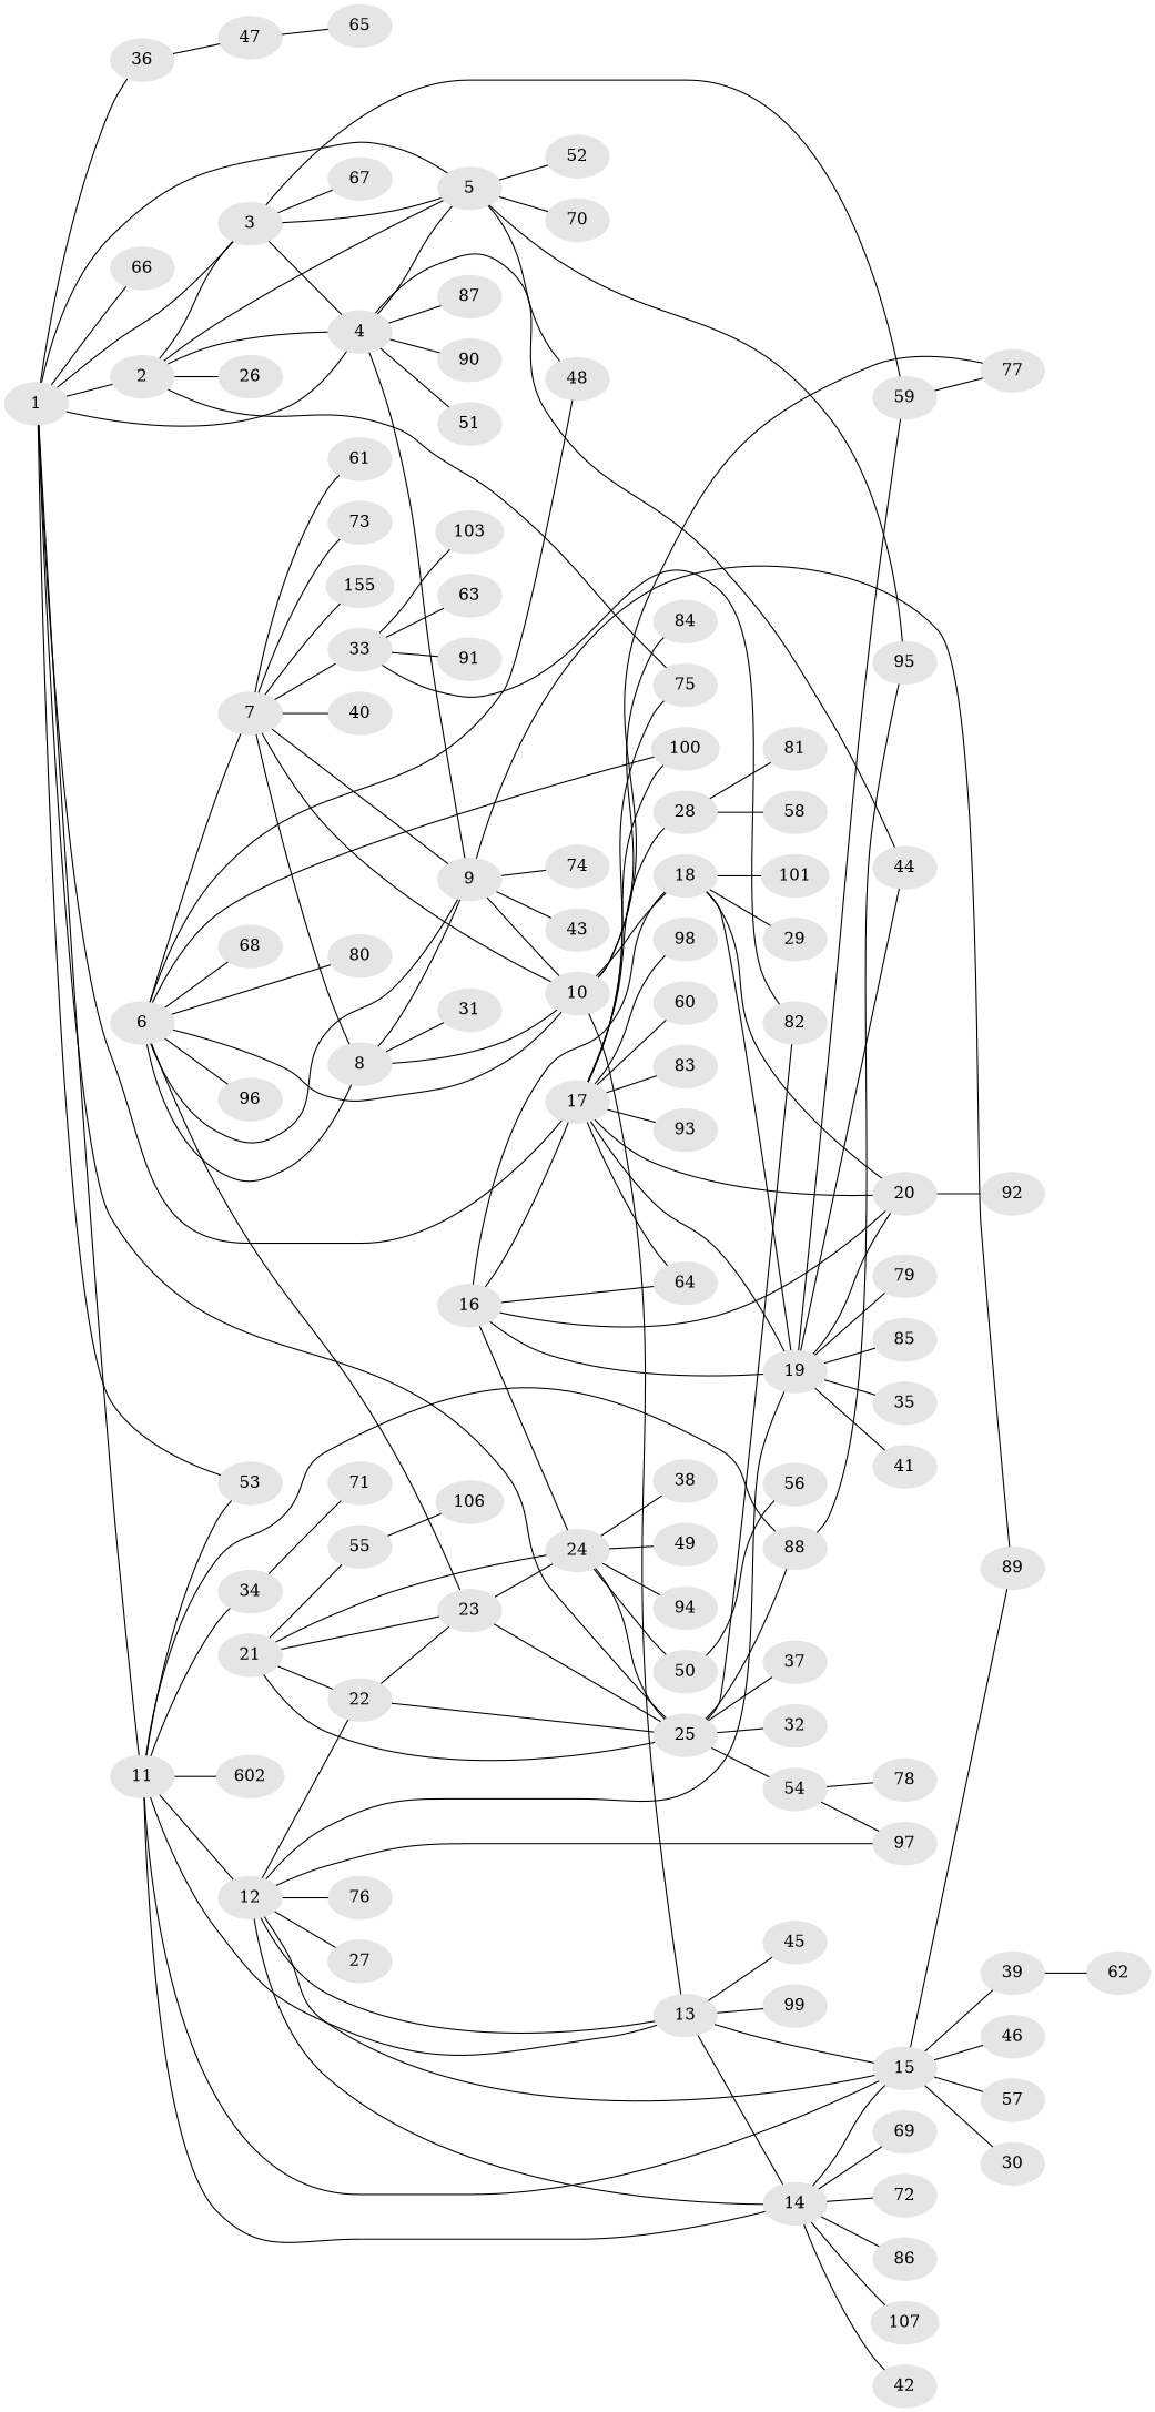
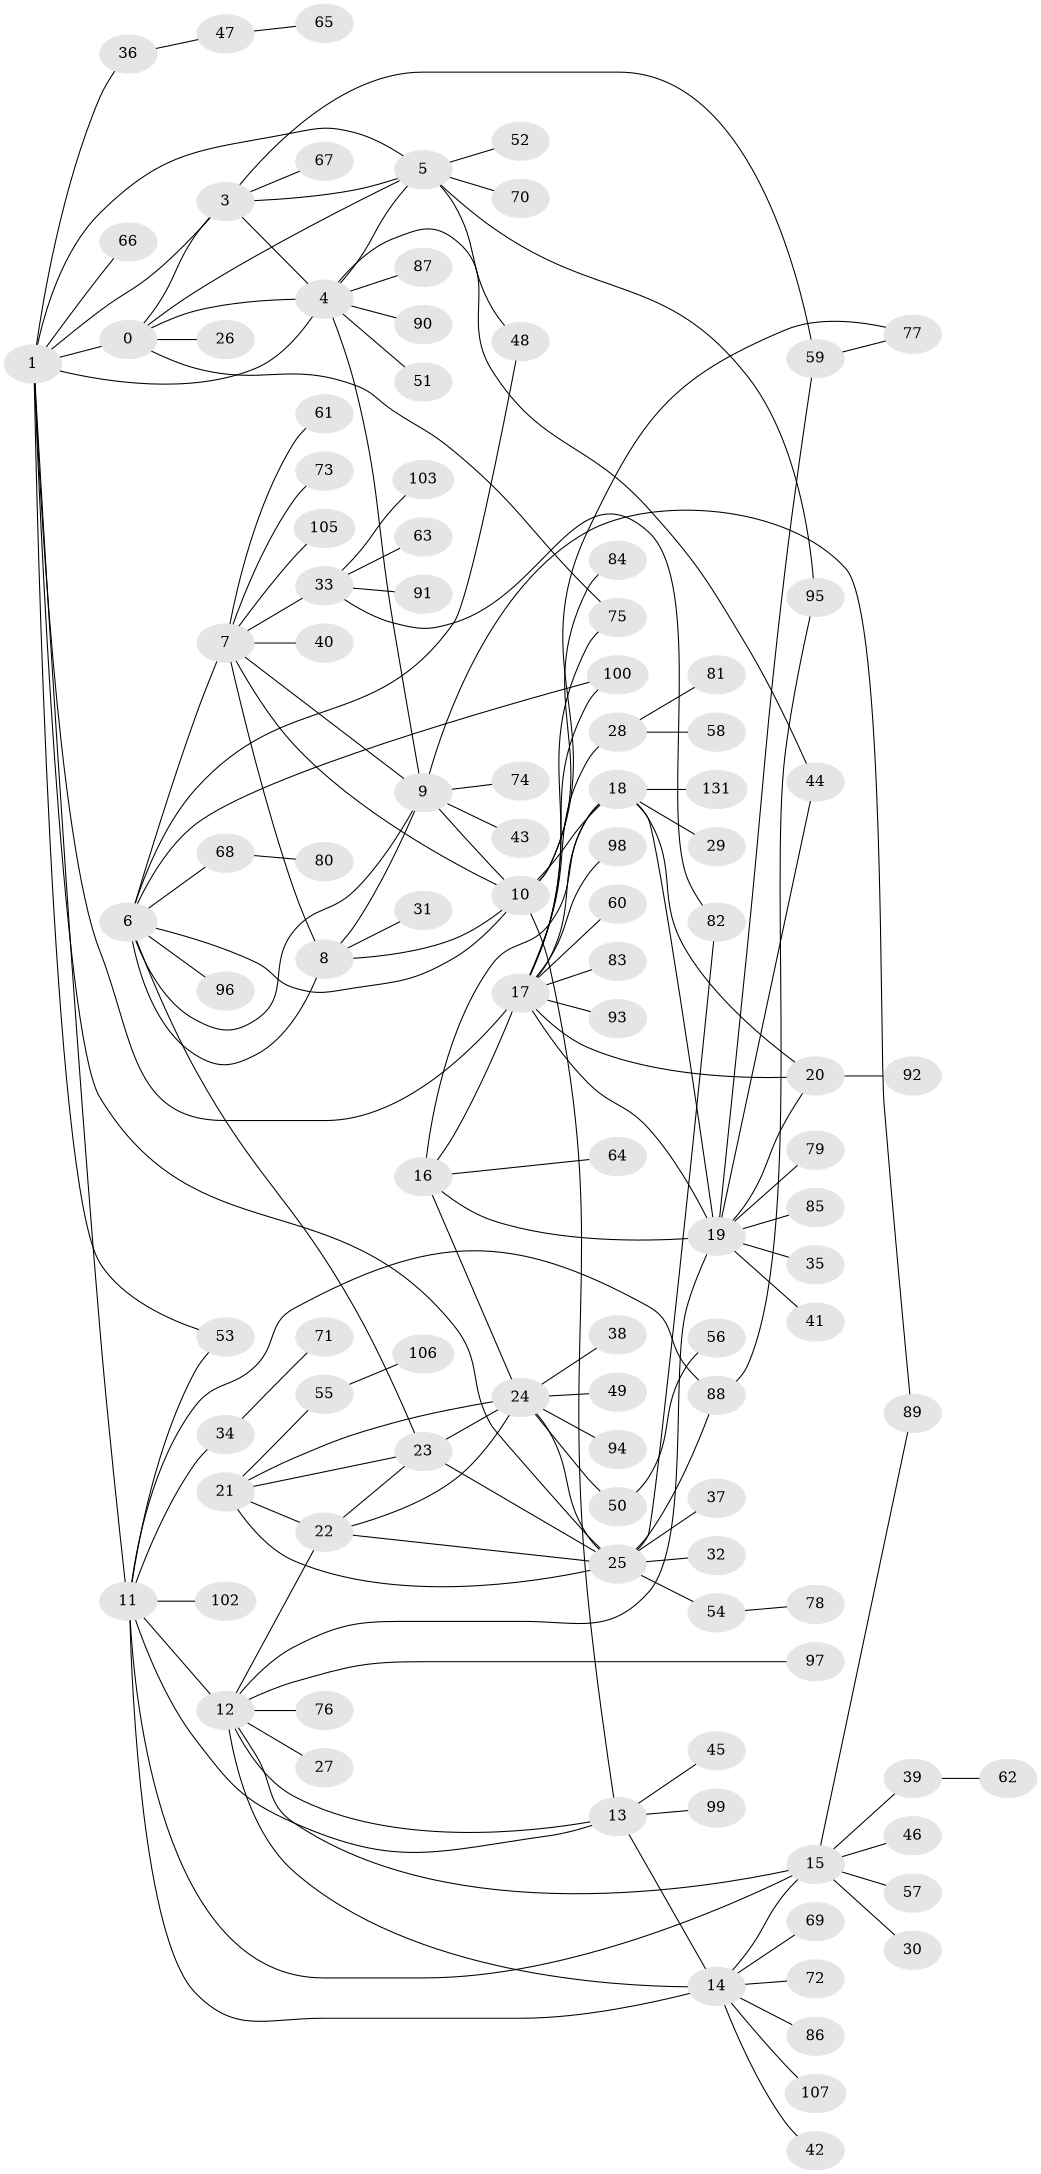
  graph {
    rankdir=LR
    node [color=gray90 style=filled]
    1
-   2
+   2 [label=0]
    3
    4
    5
    11
    17
    25
    36
    53
    66
    26
    75
    59
    67
    9
    44
    51
    87
    90
    48
    52
    70
    95
    13
    12
    14
    15
    34
    88
-   102 [label=602]
+   102
    100
    18
    19
    20
    28
    60
    83
    93
    98
    32
    37
    54
    82
    47
    77
    10
    43
    74
    89
    6
    7
    8
    23
    68
    80
    96
    33
    40
    61
    73
-   105 [label=155]
+   105
    31
    84
    24
    63
    91
    103
    45
    99
    29
-   101
+   101 [label=131]
    22
    27
    76
    97
    42
    69
    72
    86
    n81 [label=107]
    30
    39
    46
    57
    71
    35
    41
    79
    85
    62
    16
    64
    92
    38
    49
    50
    94
    58
    81
    21
    55
    106
    56
    78
    65
    1 -- 2
    1 -- 3
    1 -- 4
    1 -- 5
    1 -- 11
    1 -- 17
    1 -- 25
    1 -- 36
    1 -- 53
    1 -- 66
    2 -- 3
    2 -- 4
    2 -- 5
    2 -- 26
    2 -- 75
    3 -- 4
    3 -- 5
    3 -- 59
    3 -- 67
    4 -- 5
    4 -- 9
    4 -- 44
    4 -- 51
    4 -- 87
    4 -- 90
    5 -- 48
    5 -- 52
    5 -- 70
    5 -- 95
    11 -- 53
    11 -- 13
    11 -- 12
    11 -- 14
    11 -- 15
    11 -- 34
    11 -- 88
    11 -- 102
    17 -- 75
    17 -- 100
-   17 -- 64
+   17 -- 18
    17 -- 19
    17 -- 20
    17 -- 28
    17 -- 60
    17 -- 83
    17 -- 93
    17 -- 98
    25 -- 88
    25 -- 32
    25 -- 37
    25 -- 54
    25 -- 82
    36 -- 47
    59 -- 77
    9 -- 10
    9 -- 43
    9 -- 74
    9 -- 89
    13 -- 14
-   13 -- 15
    13 -- 45
    13 -- 99
    12 -- 13
    12 -- 14
    12 -- 15
    12 -- 19
    12 -- 22
    12 -- 27
    12 -- 76
    12 -- 97
    14 -- 15
    14 -- 42
    14 -- 69
    14 -- 72
    14 -- 86
    14 -- n81
    15 -- 89
    15 -- 30
    15 -- 39
    15 -- 46
    15 -- 57
    34 -- 71
    88 -- 95
    18 -- 19
    18 -- 20
    18 -- 29
    18 -- 101
    19 -- 59
    19 -- 44
    19 -- 20
    19 -- 35
    19 -- 41
    19 -- 79
    19 -- 85
    20 -- 92
    28 -- 58
    28 -- 81
-   54 -- 97
    54 -- 78
    47 -- 65
    10 -- 13
    10 -- 18
    10 -- 77
    10 -- 84
    6 -- 9
    6 -- 48
    6 -- 100
    6 -- 10
    6 -- 7
    6 -- 8
    6 -- 23
    6 -- 68
-   6 -- 80
+   68 -- 80
    6 -- 96
    7 -- 9
    7 -- 10
    7 -- 8
    7 -- 33
    7 -- 40
    7 -- 61
    7 -- 73
    7 -- 105
    8 -- 9
    8 -- 10
    8 -- 31
    23 -- 25
    23 -- 24
    33 -- 82
    33 -- 63
    33 -- 91
    33 -- 103
    24 -- 25
    24 -- 38
    24 -- 49
    24 -- 50
    24 -- 94
    22 -- 25
    22 -- 23
+   22 -- 24
    39 -- 62
    16 -- 17
    16 -- 18
    16 -- 19
-   16 -- 20
    16 -- 24
    16 -- 64
    50 -- 56
    21 -- 25
    21 -- 23
    21 -- 24
    21 -- 22
    21 -- 55
    55 -- 106
  }
